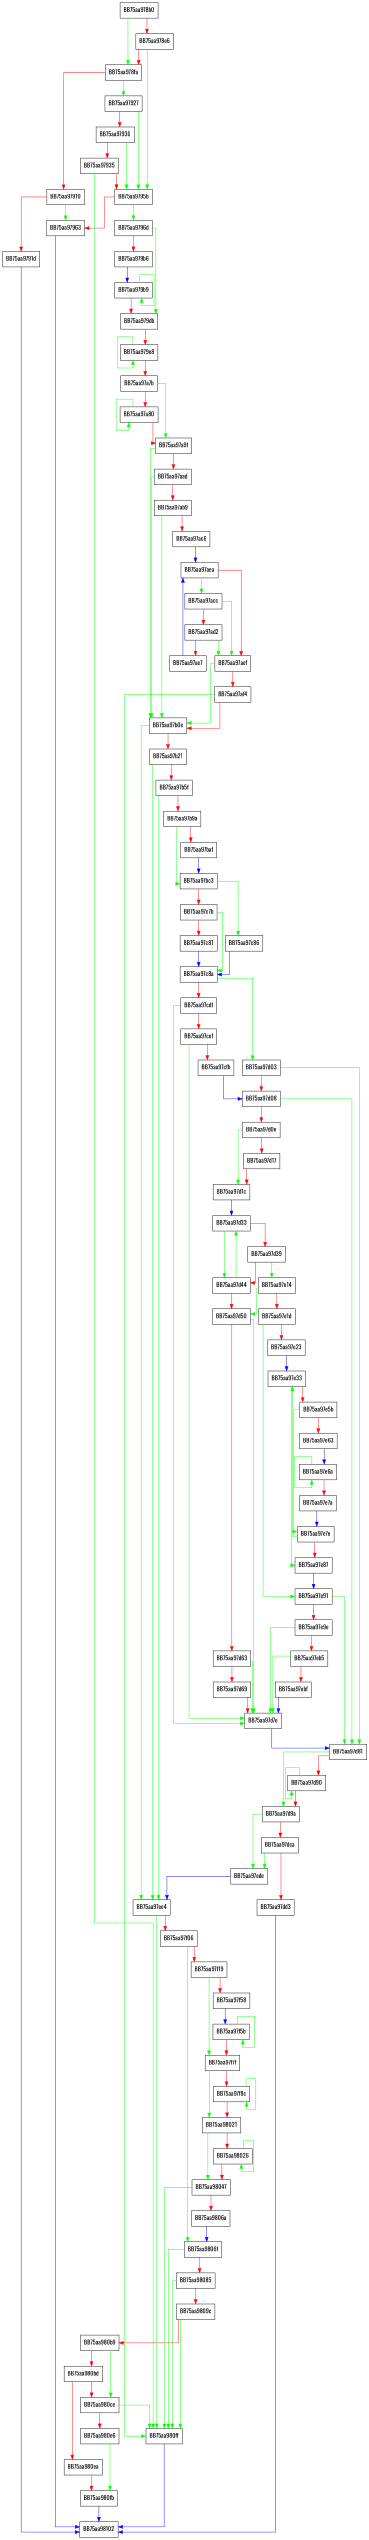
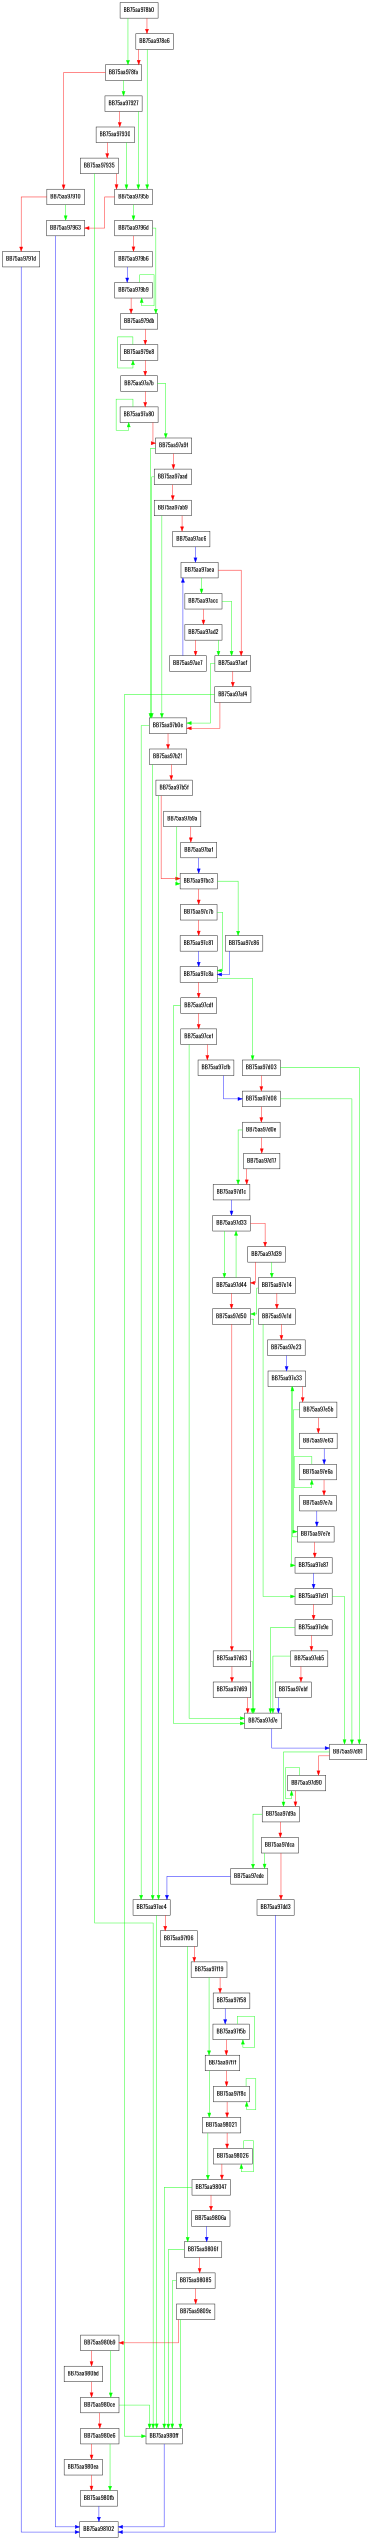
  digraph {
    fontname=Oswald
    splines=ortho
    node [fontname=Oswald shape=box]
    edge [color=red fontname=Oswald]
    BB75aa978b0
    BB75aa978fa
    BB75aa978e6
    BB75aa97927
    BB75aa97910
    BB75aa9795b
    BB75aa97930
    BB75aa97963
    BB75aa9791d
    BB75aa9796d
    BB75aa98102
    BB75aa979db
    BB75aa979b6
    BB75aa97935
    BB75aa980ff
    BB75aa979e8
    BB75aa979b9
    BB75aa97a7b
    BB75aa97a9f
    BB75aa97a80
    BB75aa97b0e
    BB75aa97aad
    BB75aa97ee4
    BB75aa97b21
    BB75aa97ab9
    BB75aa97f06
    BB75aa97b5f
    BB75aa97ac6
    BB75aa97aea
    BB75aa97acc
    BB75aa97aef
    BB75aa97ad2
    BB75aa97af4
    BB75aa97ae7
    BB75aa9806f
    BB75aa97f19
    BB75aa97b9a
    BB75aa97bc3
    BB75aa97baf
    BB75aa97c86
    BB75aa97c7b
    BB75aa97c8a
    BB75aa97c81
    BB75aa97d03
    BB75aa97cdf
    BB75aa97d08
    BB75aa97d81
    BB75aa97d7e
    BB75aa97cef
    BB75aa97d0e
    BB75aa97d9a
    BB75aa97d90
    BB75aa97cfb
    BB75aa97d1c
    BB75aa97d17
    BB75aa97ede
    BB75aa97dca
    BB75aa97d33
    BB75aa97d44
    BB75aa97d39
    BB75aa97d50
    BB75aa97e14
    BB75aa97d63
    BB75aa97e1d
    BB75aa97e91
    BB75aa97e23
    BB75aa97d69
    BB75aa97dd3
    BB75aa97e9e
    BB75aa97e33
    BB75aa97eb5
    BB75aa97e87
    BB75aa97e5b
    BB75aa97e7e
    BB75aa97e63
    BB75aa97e6a
    BB75aa97e7a
    BB75aa97ebf
    BB75aa98085
    BB75aa97f7f
    BB75aa97f58
    BB75aa9809c
    BB75aa98021
    BB75aa97f8c
    BB75aa97f5b
    BB75aa98047
    BB75aa98026
    BB75aa9806a
    BB75aa980b9
    BB75aa980ce
    BB75aa980bd
    BB75aa980e6
    BB75aa980fb
    BB75aa980ea
    BB75aa978b0 -> BB75aa978fa [color=green]
    BB75aa978b0 -> BB75aa978e6
    BB75aa978fa -> BB75aa97927 [color=green]
    BB75aa978fa -> BB75aa97910
    BB75aa978e6 -> BB75aa978fa
    BB75aa978e6 -> BB75aa9795b [color=green]
    BB75aa97927 -> BB75aa9795b [color=green]
    BB75aa97927 -> BB75aa97930
    BB75aa97910 -> BB75aa97963 [color=green]
    BB75aa97910 -> BB75aa9791d
    BB75aa9795b -> BB75aa97963
    BB75aa9795b -> BB75aa9796d [color=green]
    BB75aa97930 -> BB75aa9795b [color=green]
    BB75aa97930 -> BB75aa97935
    BB75aa97963 -> BB75aa98102 [color=blue]
    BB75aa9791d -> BB75aa98102 [color=blue]
    BB75aa9796d -> BB75aa979db [color=green]
    BB75aa9796d -> BB75aa979b6
    BB75aa979db -> BB75aa979e8
    BB75aa979b6 -> BB75aa979b9 [color=blue]
    BB75aa97935 -> BB75aa9795b
    BB75aa97935 -> BB75aa980ff [color=green]
    BB75aa980ff -> BB75aa98102 [color=blue]
    BB75aa979e8 -> BB75aa979e8 [color=green]
    BB75aa979e8 -> BB75aa97a7b
    BB75aa979b9 -> BB75aa979db
    BB75aa979b9 -> BB75aa979b9 [color=green]
    BB75aa97a7b -> BB75aa97a9f [color=green]
    BB75aa97a7b -> BB75aa97a80
    BB75aa97a9f -> BB75aa97b0e [color=green]
    BB75aa97a9f -> BB75aa97aad
    BB75aa97a80 -> BB75aa97a9f
    BB75aa97a80 -> BB75aa97a80 [color=green]
    BB75aa97b0e -> BB75aa97ee4 [color=green]
    BB75aa97b0e -> BB75aa97b21
    BB75aa97aad -> BB75aa97b0e [color=green]
    BB75aa97aad -> BB75aa97ab9
    BB75aa97ee4 -> BB75aa980ff [color=green]
    BB75aa97ee4 -> BB75aa97f06
    BB75aa97b21 -> BB75aa97ee4 [color=green]
    BB75aa97b21 -> BB75aa97b5f
    BB75aa97ab9 -> BB75aa97b0e [color=green]
    BB75aa97ab9 -> BB75aa97ac6
    BB75aa97f06 -> BB75aa9806f [color=green]
    BB75aa97f06 -> BB75aa97f19
    BB75aa97b5f -> BB75aa97ee4 [color=green]
-   BB75aa97b5f -> BB75aa97b9a
+   BB75aa97b5f -> BB75aa97bc3
    BB75aa97ac6 -> BB75aa97aea [color=blue]
    BB75aa97aea -> BB75aa97acc [color=green]
    BB75aa97aea -> BB75aa97aef
    BB75aa97acc -> BB75aa97aef [color=green]
    BB75aa97acc -> BB75aa97ad2
    BB75aa97aef -> BB75aa97b0e [color=green]
    BB75aa97aef -> BB75aa97af4
    BB75aa97ad2 -> BB75aa97aef [color=green]
    BB75aa97ad2 -> BB75aa97ae7
    BB75aa97af4 -> BB75aa980ff [color=green]
    BB75aa97af4 -> BB75aa97b0e
    BB75aa97ae7 -> BB75aa97aea [color=blue]
    BB75aa9806f -> BB75aa980ff [color=green]
    BB75aa9806f -> BB75aa98085
    BB75aa97f19 -> BB75aa97f7f [color=green]
    BB75aa97f19 -> BB75aa97f58
    BB75aa97b9a -> BB75aa97bc3 [color=green]
    BB75aa97b9a -> BB75aa97baf
    BB75aa97bc3 -> BB75aa97c86 [color=green]
    BB75aa97bc3 -> BB75aa97c7b
    BB75aa97baf -> BB75aa97bc3 [color=blue]
    BB75aa97c86 -> BB75aa97c8a [color=blue]
    BB75aa97c7b -> BB75aa97c8a [color=green]
    BB75aa97c7b -> BB75aa97c81
    BB75aa97c8a -> BB75aa97d03 [color=green]
    BB75aa97c8a -> BB75aa97cdf
    BB75aa97c81 -> BB75aa97c8a [color=blue]
    BB75aa97d03 -> BB75aa97d08
    BB75aa97d03 -> BB75aa97d81 [color=green]
    BB75aa97cdf -> BB75aa97d7e [color=green]
    BB75aa97cdf -> BB75aa97cef
    BB75aa97d08 -> BB75aa97d81 [color=green]
    BB75aa97d08 -> BB75aa97d0e
    BB75aa97d81 -> BB75aa97d9a [color=green]
    BB75aa97d81 -> BB75aa97d90
    BB75aa97d7e -> BB75aa97d81 [color=blue]
    BB75aa97cef -> BB75aa97d7e [color=green]
    BB75aa97cef -> BB75aa97cfb
    BB75aa97d0e -> BB75aa97d1c [color=green]
    BB75aa97d0e -> BB75aa97d17
    BB75aa97d9a -> BB75aa97ede [color=green]
    BB75aa97d9a -> BB75aa97dca
    BB75aa97d90 -> BB75aa97d9a
    BB75aa97d90 -> BB75aa97d90 [color=green]
    BB75aa97cfb -> BB75aa97d08 [color=blue]
    BB75aa97d1c -> BB75aa97d33 [color=blue]
    BB75aa97d17 -> BB75aa97d1c
    BB75aa97ede -> BB75aa97ee4 [color=blue]
    BB75aa97dca -> BB75aa97ede [color=green]
    BB75aa97dca -> BB75aa97dd3
    BB75aa97d33 -> BB75aa97d44 [color=green]
    BB75aa97d33 -> BB75aa97d39
    BB75aa97d44 -> BB75aa97d33 [color=green]
    BB75aa97d44 -> BB75aa97d50
    BB75aa97d39 -> BB75aa97d44
    BB75aa97d39 -> BB75aa97e14 [color=green]
    BB75aa97d50 -> BB75aa97d7e [color=green]
    BB75aa97d50 -> BB75aa97d63
    BB75aa97e14 -> BB75aa97d50 [color=green]
    BB75aa97e14 -> BB75aa97e1d
    BB75aa97d63 -> BB75aa97d7e [color=green]
    BB75aa97d63 -> BB75aa97d69
    BB75aa97e1d -> BB75aa97e91 [color=green]
    BB75aa97e1d -> BB75aa97e23
    BB75aa97e91 -> BB75aa97d81 [color=green]
    BB75aa97e91 -> BB75aa97e9e
    BB75aa97e23 -> BB75aa97e33 [color=blue]
    BB75aa97d69 -> BB75aa97d7e
    BB75aa97dd3 -> BB75aa98102 [color=blue]
    BB75aa97e9e -> BB75aa97d7e [color=green]
    BB75aa97e9e -> BB75aa97eb5
    BB75aa97e33 -> BB75aa97e87 [color=green]
    BB75aa97e33 -> BB75aa97e5b
    BB75aa97eb5 -> BB75aa97d7e [color=green]
    BB75aa97eb5 -> BB75aa97ebf
    BB75aa97e87 -> BB75aa97e91 [color=blue]
    BB75aa97e5b -> BB75aa97e7e [color=green]
    BB75aa97e5b -> BB75aa97e63
    BB75aa97e7e -> BB75aa97e33 [color=green]
    BB75aa97e7e -> BB75aa97e87
    BB75aa97e63 -> BB75aa97e6a [color=blue]
    BB75aa97e6a -> BB75aa97e6a [color=green]
    BB75aa97e6a -> BB75aa97e7a
    BB75aa97e7a -> BB75aa97e7e [color=blue]
    BB75aa97ebf -> BB75aa97d7e [color=blue]
    BB75aa98085 -> BB75aa980ff [color=green]
    BB75aa98085 -> BB75aa9809c
    BB75aa97f7f -> BB75aa98021 [color=green]
    BB75aa97f7f -> BB75aa97f8c
    BB75aa97f58 -> BB75aa97f5b [color=blue]
    BB75aa9809c -> BB75aa980ff [color=green]
    BB75aa9809c -> BB75aa980b9
    BB75aa98021 -> BB75aa98047 [color=green]
    BB75aa98021 -> BB75aa98026
    BB75aa97f8c -> BB75aa98021
    BB75aa97f8c -> BB75aa97f8c [color=green]
    BB75aa97f5b -> BB75aa97f7f
    BB75aa97f5b -> BB75aa97f5b [color=green]
    BB75aa98047 -> BB75aa980ff [color=green]
    BB75aa98047 -> BB75aa9806a
    BB75aa98026 -> BB75aa98047
    BB75aa98026 -> BB75aa98026 [color=green]
    BB75aa9806a -> BB75aa9806f [color=blue]
    BB75aa980b9 -> BB75aa980ce [color=green]
    BB75aa980b9 -> BB75aa980bd
    BB75aa980ce -> BB75aa980ff [color=green]
    BB75aa980ce -> BB75aa980e6
    BB75aa980bd -> BB75aa980ce
    BB75aa980e6 -> BB75aa980fb [color=green]
-   BB75aa980bd -> BB75aa980ea
+   BB75aa980e6 -> BB75aa980ea
    BB75aa980fb -> BB75aa98102 [color=blue]
    BB75aa980ea -> BB75aa980fb
  }
